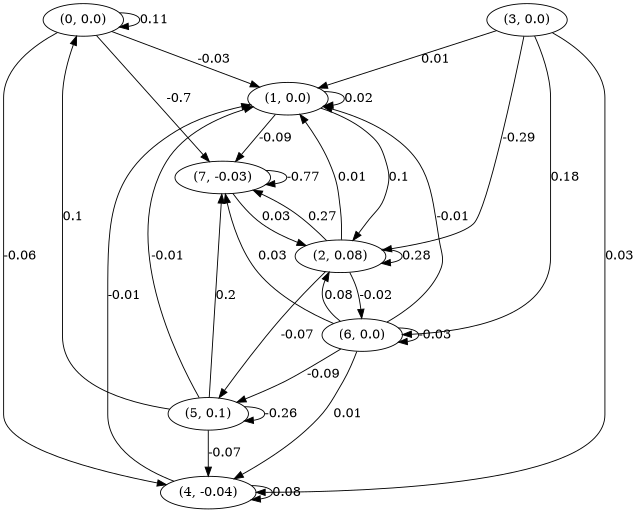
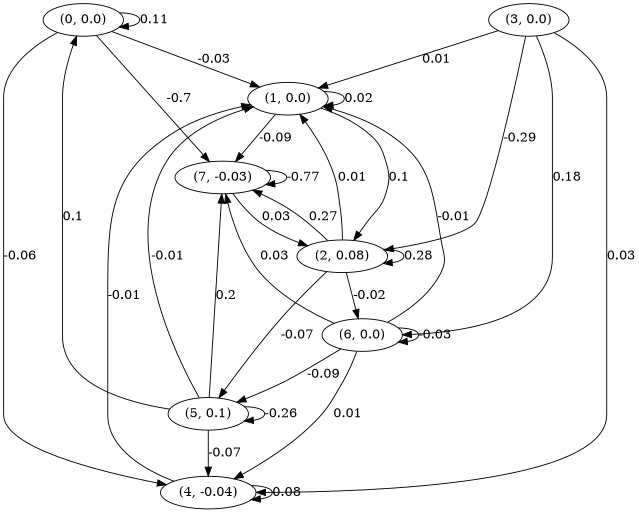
  digraph {
    n1 [label="(0, 0.0)"]
    n2 [label="(1, 0.0)"]
    n3 [label="(4, -0.04)"]
    n4 [label="(7, -0.03)"]
    n5 [label="(2, 0.08)"]
    n6 [label="(6, 0.0)"]
    n7 [label="(5, 0.1)"]
    n8 [label="(3, 0.0)"]
    n1 -> n1 [label=0.11]
    n1 -> n2 [label=-0.03]
    n1 -> n3 [label=-0.06]
    n1 -> n4 [label=-0.7]
    n2 -> n2 [label=0.02]
    n2 -> n4 [label=-0.09]
    n2 -> n5 [label=0.1]
    n3 -> n2 [label=-0.01]
    n3 -> n3 [label=0.08]
    n4 -> n4 [label=-0.77]
    n4 -> n5 [label=0.03]
    n5 -> n2 [label=0.01]
    n5 -> n4 [label=0.27]
    n5 -> n5 [label=0.28]
    n5 -> n6 [label=-0.02]
    n5 -> n7 [label=-0.07]
    n6 -> n2 [label=-0.01]
    n6 -> n3 [label=0.01]
    n6 -> n4 [label=0.03]
-   n6 -> n5 [label=0.08]
    n6 -> n6 [label=-0.03]
    n6 -> n7 [label=-0.09]
    n7 -> n1 [label=0.1]
    n7 -> n2 [label=-0.01]
    n7 -> n3 [label=-0.07]
    n7 -> n4 [label=0.2]
    n7 -> n7 [label=-0.26]
    n8 -> n2 [label=0.01]
    n8 -> n3 [label=0.03]
    n8 -> n5 [label=-0.29]
    n8 -> n6 [label=0.18]
  }
